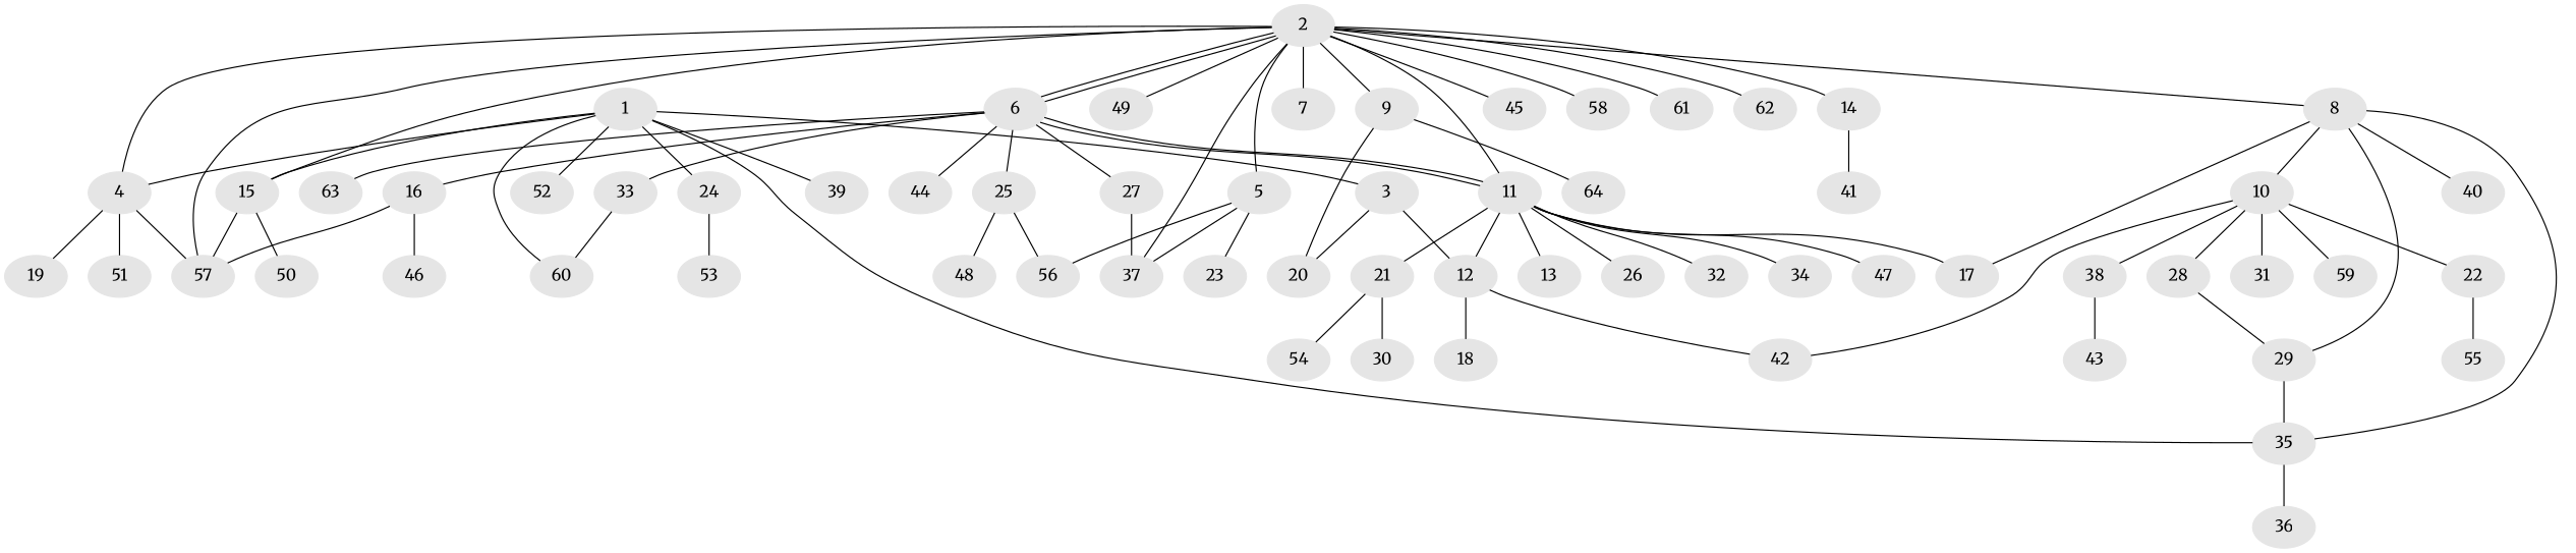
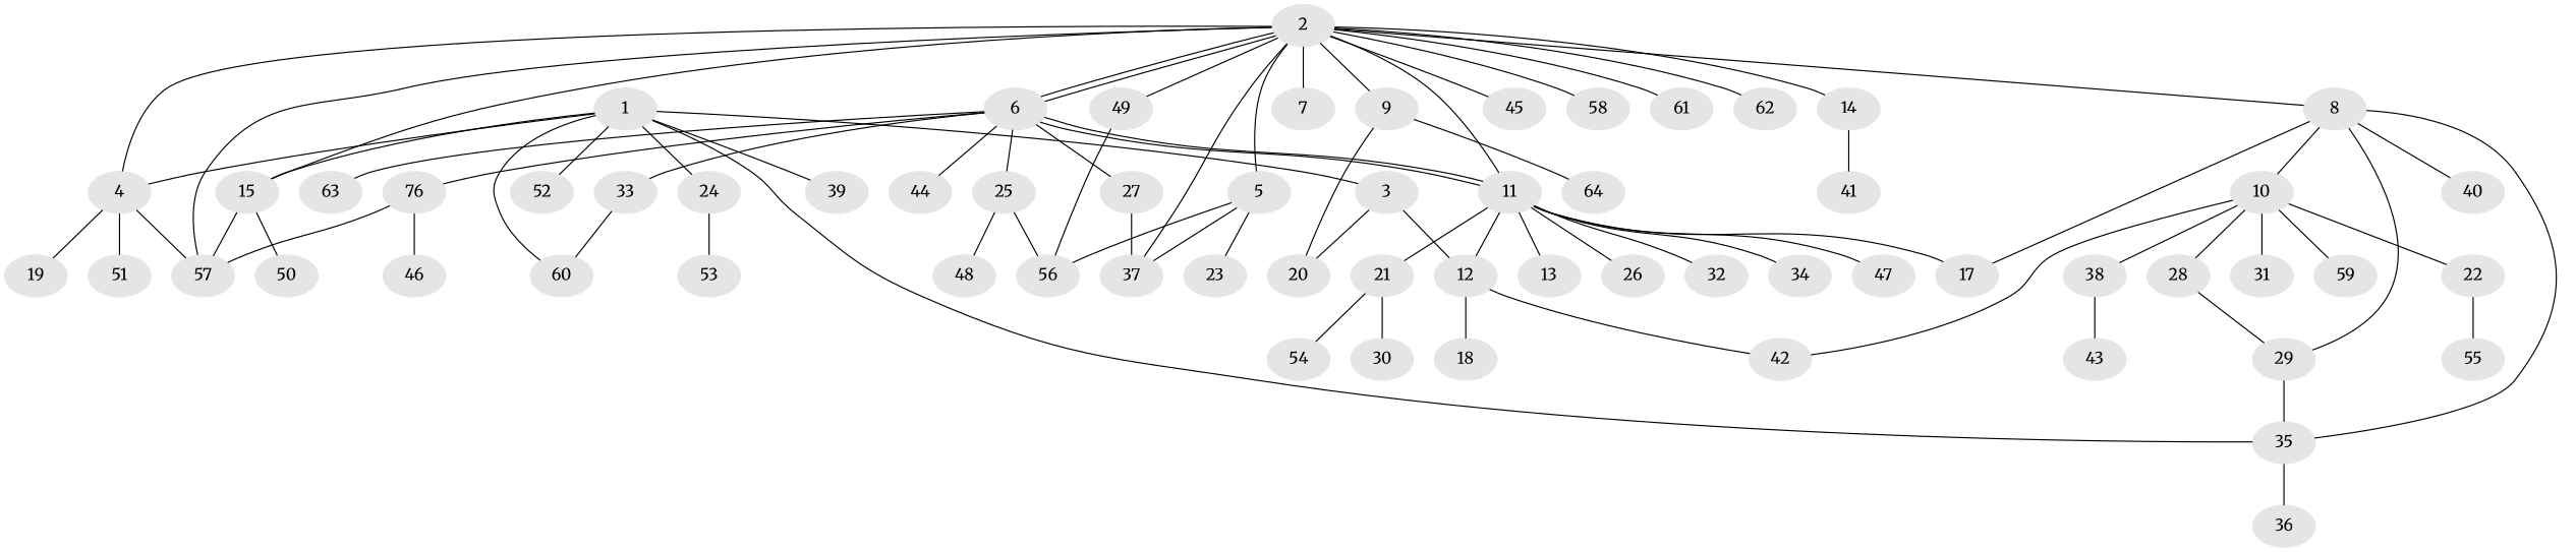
  graph {
    fontname=Merriweather
    node [color=gray90 fontname=Merriweather style=filled]
    edge [fontname=Merriweather]
    1
    3
    15
    24
    35
    39
    52
    60
    4
    2
    5
    6
    7
    8
    9
    11
    14
    37
    45
    49
    57
    58
    61
    62
    12
    20
    50
    53
    36
    19
    51
    23
    56
-   16
+   16 [label=76]
    25
    27
    33
    44
    63
    10
    17
    29
    40
    64
    13
    21
    26
    32
    34
    47
    41
    42
    18
    46
    48
    22
    28
    31
    38
    59
    55
    43
    30
    54
    1 -- 3
    1 -- 15
    1 -- 24
    1 -- 35
    1 -- 39
    1 -- 52
    1 -- 60
    1 -- 4
    3 -- 12
    3 -- 20
    15 -- 57
    15 -- 50
    24 -- 53
    35 -- 36
    4 -- 57
    4 -- 19
    4 -- 51
    2 -- 15
    2 -- 4
    2 -- 5
    2 -- 6
    2 -- 6
    2 -- 7
    2 -- 8
    2 -- 9
    2 -- 11
    2 -- 14
    2 -- 37
    2 -- 45
    2 -- 49
    2 -- 57
    2 -- 58
    2 -- 61
    2 -- 62
    5 -- 37
    5 -- 23
    5 -- 56
    6 -- 11
    6 -- 11
    6 -- 16
    6 -- 25
    6 -- 27
    6 -- 33
    6 -- 44
    6 -- 63
    8 -- 35
    8 -- 10
    8 -- 17
    8 -- 29
    8 -- 40
    9 -- 20
    9 -- 64
    11 -- 12
    11 -- 17
    11 -- 13
    11 -- 21
    11 -- 26
    11 -- 32
    11 -- 34
    11 -- 47
    14 -- 41
+   49 -- 56
    12 -- 42
    12 -- 18
    16 -- 57
    16 -- 46
    25 -- 56
    25 -- 48
    27 -- 37
    33 -- 60
    10 -- 42
    10 -- 22
    10 -- 28
    10 -- 31
    10 -- 38
    10 -- 59
    29 -- 35
    21 -- 30
    21 -- 54
    22 -- 55
    28 -- 29
    38 -- 43
  }
